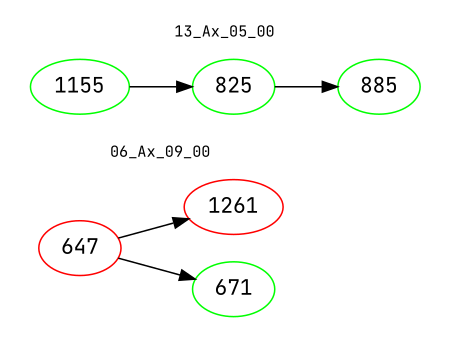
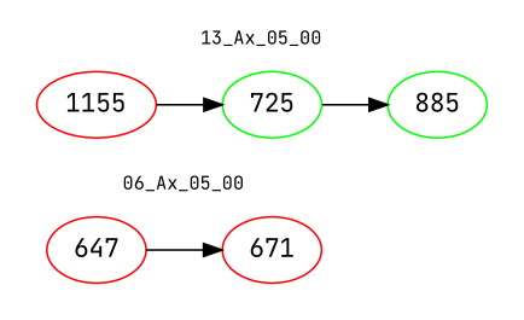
  digraph {
    fontname="JetBrains Mono"
    rankdir=LR
    node [color=red fontname="JetBrains Mono"]
    edge [color=black fontname="JetBrains Mono"]
    n1 [label=647]
-   n2 [color=green label=671]
-   n3 [label=1261]
-   n4 [color=green label=825]
+   n2 [label=671]
+   n4 [color=green label=725]
    n5 [color=green label=885]
-   n6 [color=green label=1155]
+   n6 [label=1155]
    subgraph cluster_1 {
      color=white
      fontsize=10
-     label="06_Ax_09_00"
+     label="06_Ax_05_00"
      n1
      n2
-     n3
    }
    subgraph cluster_2 {
      color=white
      fontsize=10
      label="13_Ax_05_00"
      n4
      n5
      n6
    }
    n1 -> n2
-   n1 -> n3
    n4 -> n5
    n6 -> n4
  }
